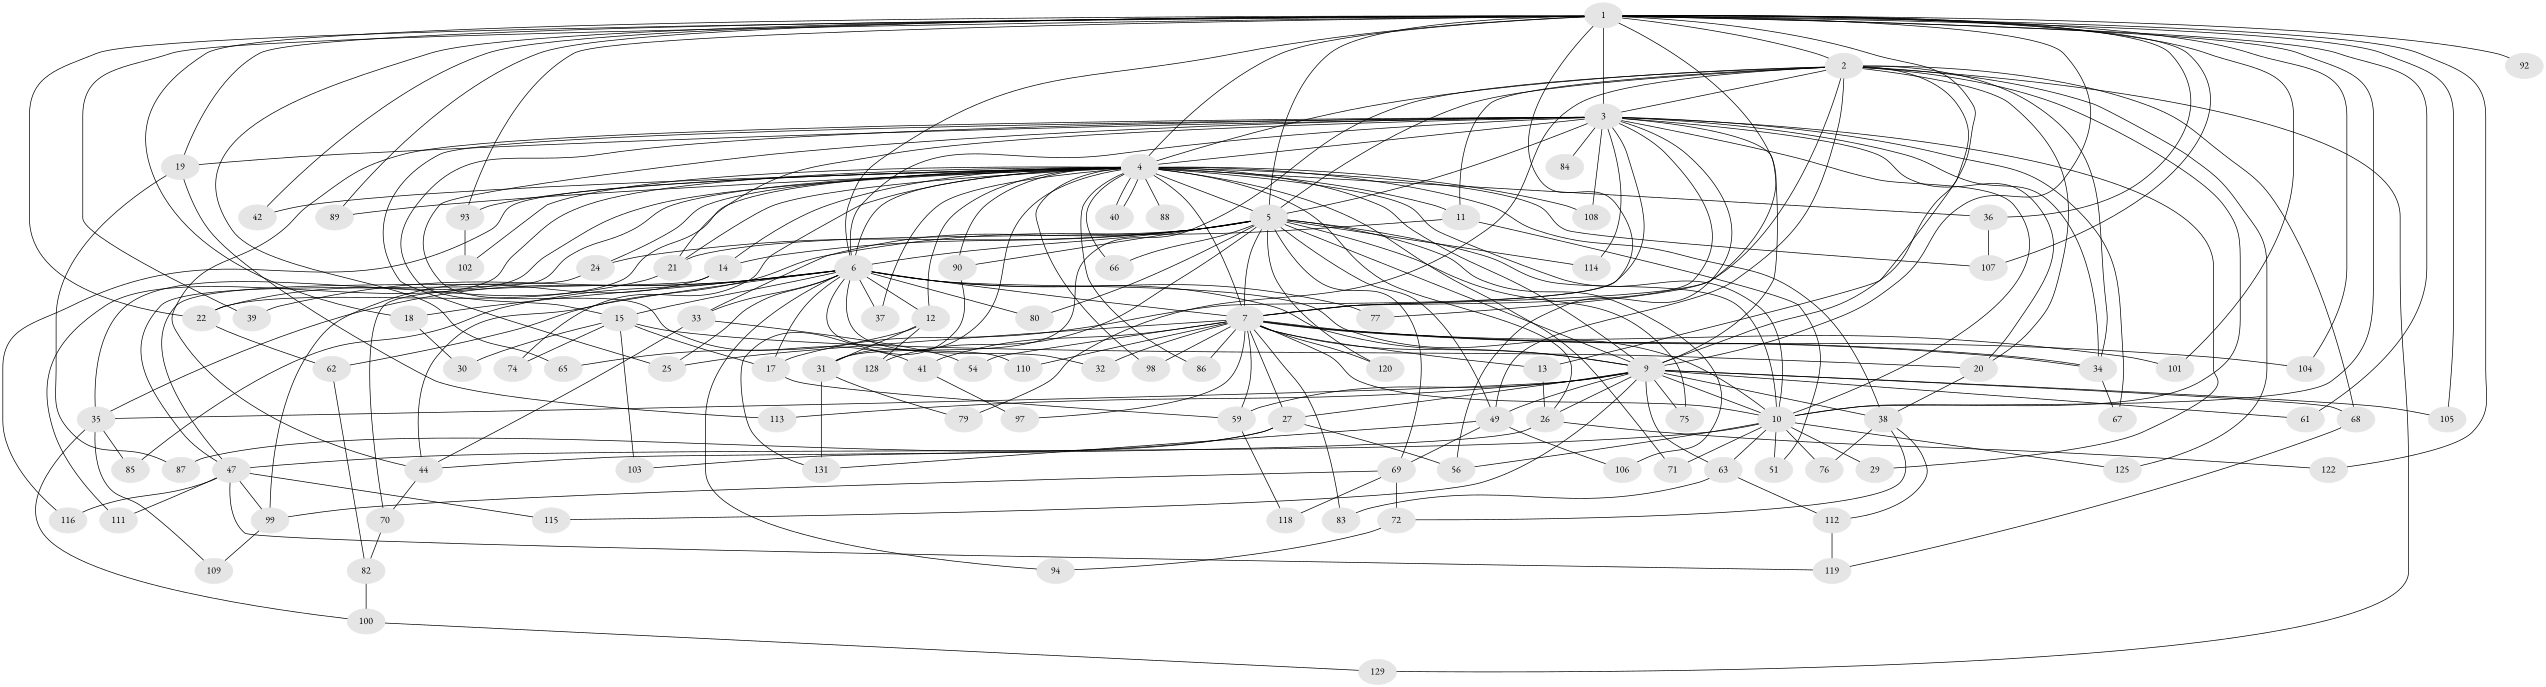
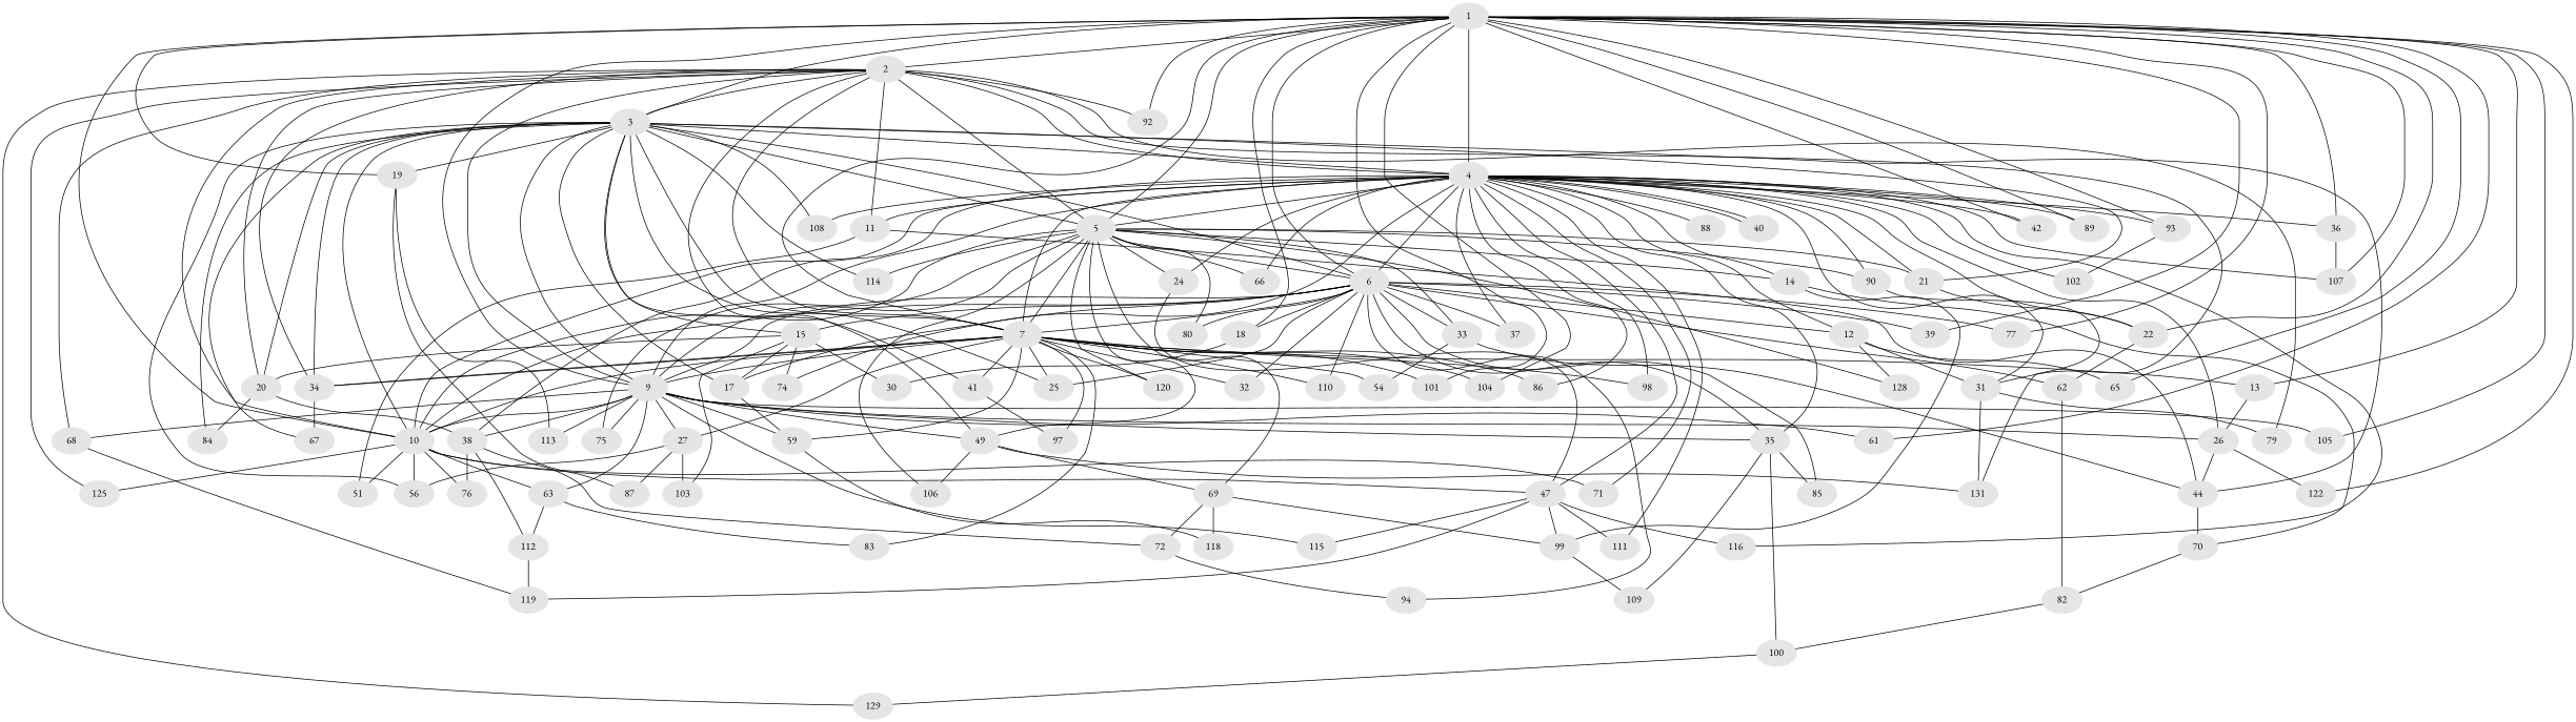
  graph {
    fontname="EB Garamond"
    node [color=gray90 fontname="EB Garamond" style=filled]
    edge [fontname="EB Garamond"]
    1 [super="+73"]
    2 [super="+50"]
    3 [super="+91"]
    4 [super="+8"]
    5 [super="+58"]
    6 [super="+28"]
    7 [super="+48"]
    9 [super="+60"]
    10 [super="+23"]
    13
    n11 [label=36]
    18
    19
    22 [super="+96"]
    39
    42
    n17 [label=65]
    61
    77
    89
    92
    93
    101
    104
    105
    107 [super="+117"]
    122
    11 [super="+121"]
    20 [super="+46"]
    31 [super="+53"]
    34
    49 [super="+124"]
    68
    79
    125
    129
    15 [super="+36"]
    17 [super="+43"]
    21 [super="+57"]
    25
-   29
    41
    44 [super="+65"]
    56 [super="+78"]
    67
    84
    108
    114
    12
    14
    24
    26 [super="+52"]
    35 [super="+95"]
    37
    38 [super="+45"]
    40
    47 [super="+81"]
    66
    71
    74
    86
    88
    90
    98
    102
    111
    116
    33 [super="+130"]
    69
    75
    80
    106
    120
    128
    32
    62 [super="+64"]
    85
    94
    110
    27
    54
    59 [super="+123"]
    83
    97
    63
    113
    115
    51
    76
    30
    87
    131 [super="+132"]
    119 [super="+126"]
    103
    70
    99 [super="+127"]
    100
    109
    72
    112
    118
    82
    1 -- 2 [weight=2]
    1 -- 3
    1 -- 4 [weight=2]
    1 -- 5 [weight=2]
    1 -- 6
    1 -- 7
    1 -- 9
    1 -- 10
    1 -- 13
    1 -- n11
    1 -- 18
    1 -- 19
    1 -- 22
    1 -- 39
    1 -- 42
    1 -- n17
    1 -- 61
    1 -- 77
    1 -- 89
    1 -- 92
    1 -- 93
    1 -- 101
    1 -- 104
    1 -- 105
    1 -- 107
    1 -- 122
    2 -- 3
    2 -- 4 [weight=2]
    2 -- 5
    2 -- 7
    2 -- 9
    2 -- 10
+   2 -- 92
    2 -- 11 [weight=2]
    2 -- 20
    2 -- 31
    2 -- 34
    2 -- 49
    2 -- 68
    2 -- 79
    2 -- 125
    2 -- 129
    3 -- 4 [weight=2]
    3 -- 5
    3 -- 6 [weight=2]
    3 -- 7 [weight=2]
    3 -- 9
    3 -- 10
    3 -- 19
    3 -- 20
    3 -- 34
    3 -- 15
    3 -- 17
    3 -- 21
    3 -- 25
-   3 -- 29
    3 -- 41
    3 -- 44
    3 -- 56
    3 -- 67
    3 -- 84
    3 -- 108
    3 -- 114
    4 -- 5 [weight=2]
    4 -- 6 [weight=2]
    4 -- 7 [weight=2]
    4 -- 9 [weight=2]
    4 -- 10 [weight=2]
    4 -- n11
    4 -- 22
    4 -- 42
    4 -- 89
    4 -- 93
    4 -- 107
    4 -- 11
    4 -- 31
    4 -- 21
    4 -- 108
    4 -- 12
    4 -- 14
    4 -- 24
    4 -- 26
    4 -- 35
    4 -- 37
    4 -- 38 [weight=2]
    4 -- 40
    4 -- 40
    4 -- 47
    4 -- 66
    4 -- 71
    4 -- 74
    4 -- 86
    4 -- 88 [weight=2]
    4 -- 90
    4 -- 98
    4 -- 102
    4 -- 111
    4 -- 116
    5 -- 6
    5 -- 7
    5 -- 9
    5 -- 10
    5 -- 49
    5 -- 21
    5 -- 114
    5 -- 14
    5 -- 24
    5 -- 66
    5 -- 90
    5 -- 33
    5 -- 69
    5 -- 75
    5 -- 80
    5 -- 106
    5 -- 120
    5 -- 128
    6 -- 7
    6 -- 9 [weight=2]
    6 -- 10
    6 -- 18
    6 -- 39
    6 -- 77
    6 -- 15
    6 -- 17
    6 -- 12
    6 -- 35
    6 -- 37
    6 -- 33
    6 -- 80
    6 -- 32
    6 -- 62 [weight=2]
    6 -- 85
    6 -- 94
    6 -- 110
    7 -- 9
    7 -- 10 [weight=2]
    7 -- 13
    7 -- 101
    7 -- 104
    7 -- 34
    7 -- 34
    7 -- 25
    7 -- 41
    7 -- 86
    7 -- 98
    7 -- 120
    7 -- 32
    7 -- 110
    7 -- 27
    7 -- 54
    7 -- 59
    7 -- 83
    7 -- 97
    9 -- 10
    9 -- 61
    9 -- 105
    9 -- 49
    9 -- 68
    9 -- 26
    9 -- 35
    9 -- 38
    9 -- 75
    9 -- 27
    9 -- 59
    9 -- 63
    9 -- 113
    9 -- 115
    10 -- 125
-   10 -- 29
    10 -- 56
    10 -- 47
    10 -- 71
    10 -- 63
    10 -- 51
    10 -- 76
    13 -- 26
    n11 -- 107
    18 -- 30
    19 -- 113
    19 -- 87
    22 -- 62
    93 -- 102
    11 -- 44
    11 -- 51
+   20 -- 84
    20 -- 38
    31 -- 79
    31 -- 131
    34 -- 67
    49 -- 69
    49 -- 106
    49 -- 131
    68 -- 119
    15 -- 20
    15 -- 17
    15 -- 74
    15 -- 30
    15 -- 103
    17 -- 59
    21 -- 22
    25 -- 6
    41 -- 97
    44 -- 70
    12 -- n17
    12 -- 31
    12 -- 128
    14 -- 70
    14 -- 99
    24 -- 47
    26 -- 122
    26 -- 44
    35 -- 85
    35 -- 100
    35 -- 109
    38 -- 76
    38 -- 72
    38 -- 112
    47 -- 111
    47 -- 116
    47 -- 115
    47 -- 119
    47 -- 99
    90 -- 131
    33 -- 44
    33 -- 54
    69 -- 99
    69 -- 72
    69 -- 118
    62 -- 82
    27 -- 56
    27 -- 87
    27 -- 103
    59 -- 118
    63 -- 83
    63 -- 112
    70 -- 82
    99 -- 109
    100 -- 129
    72 -- 94
    112 -- 119
    82 -- 100
  }
